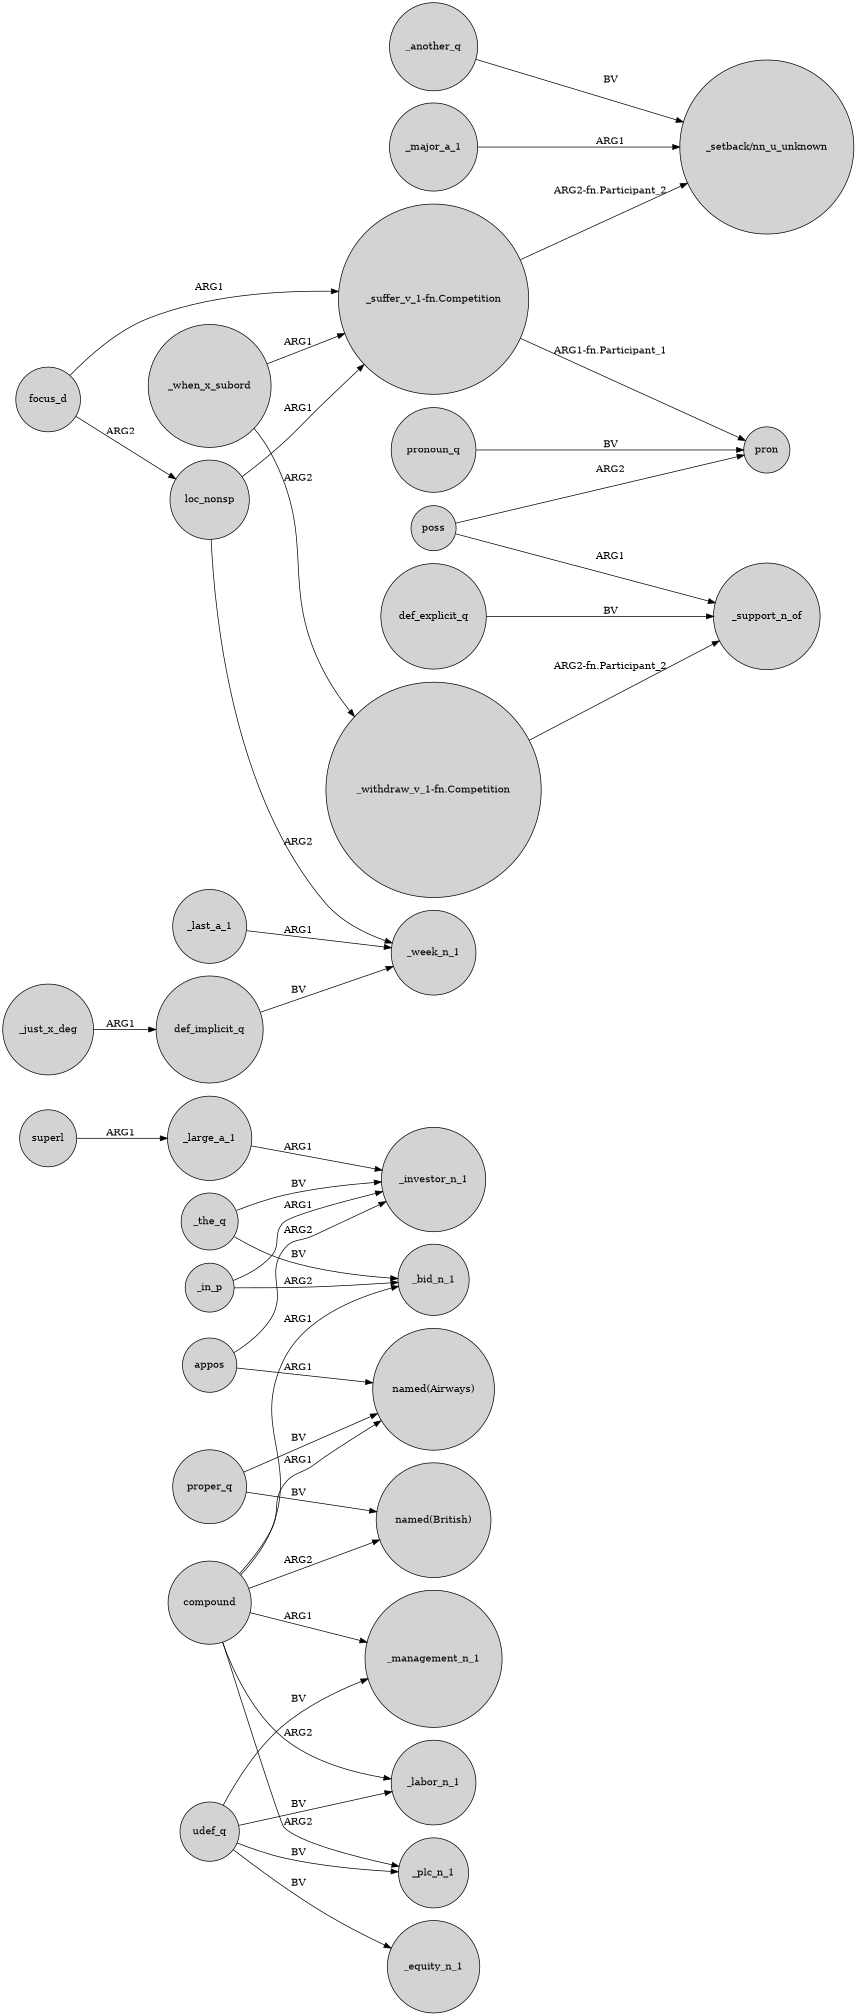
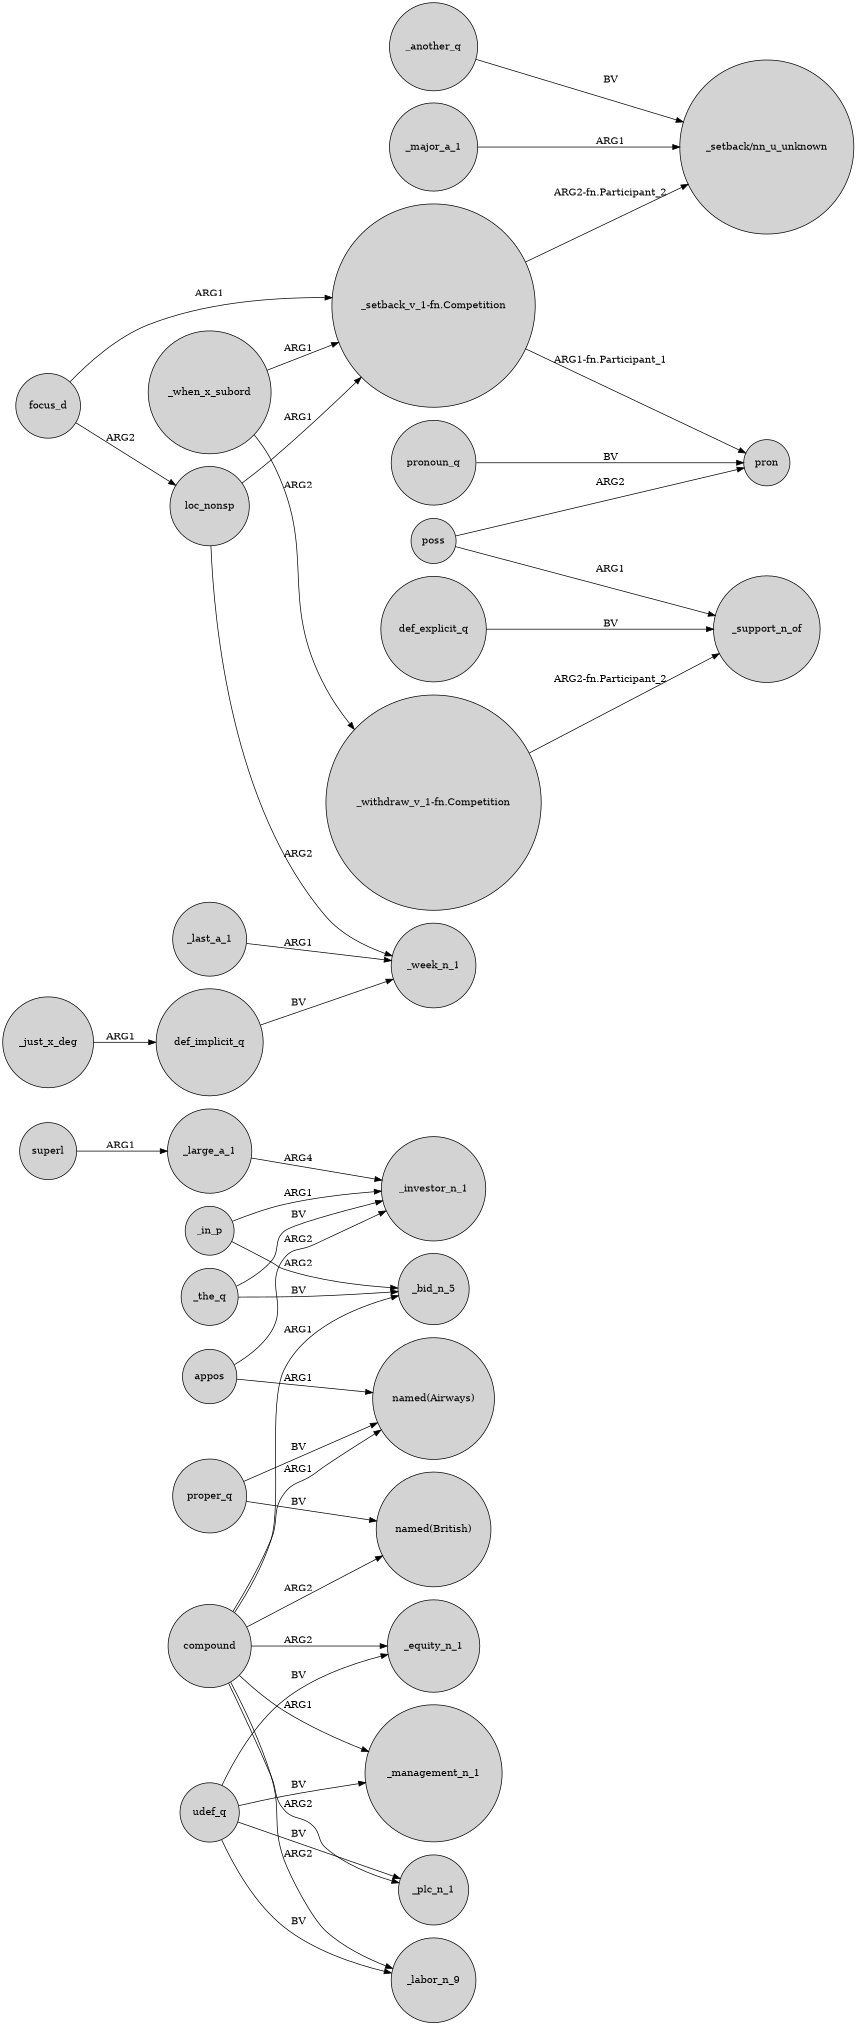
  digraph {
    rankdir=LR
    node [shape=circle style=filled]
    proper_q
    "named(British)"
    "named(Airways)"
    _the_q
    _investor_n_1
-   _bid_n_1
+   _bid_n_1 [label=_bid_n_5]
    _another_q
    "_setback/nn_u_unknown"
    focus_d
-   "_suffer_v_1-fn.Competition"
+   "_suffer_v_1-fn.Competition" [label="_setback_v_1-fn.Competition"]
    loc_nonsp
    pron
    _week_n_1
    compound
    _plc_n_1
    _equity_n_1
    _management_n_1
-   _labor_n_1
+   _labor_n_1 [label=_labor_n_9]
    def_explicit_q
    _support_n_of
    _major_a_1
    poss
    udef_q
    _just_x_deg
    def_implicit_q
    _in_p
    appos
    pronoun_q
    "_withdraw_v_1-fn.Competition"
    _large_a_1
    _when_x_subord
    _last_a_1
    superl
    proper_q -> "named(British)" [label=BV]
    proper_q -> "named(Airways)" [label=BV]
    _the_q -> _investor_n_1 [label=BV]
    _the_q -> _bid_n_1 [label=BV]
    _another_q -> "_setback/nn_u_unknown" [label=BV]
    focus_d -> "_suffer_v_1-fn.Competition" [label=ARG1]
    focus_d -> loc_nonsp [label=ARG2]
    "_suffer_v_1-fn.Competition" -> "_setback/nn_u_unknown" [label="ARG2-fn.Participant_2"]
    "_suffer_v_1-fn.Competition" -> pron [label="ARG1-fn.Participant_1"]
    loc_nonsp -> "_suffer_v_1-fn.Competition" [label=ARG1]
    loc_nonsp -> _week_n_1 [label=ARG2]
    compound -> "named(British)" [label=ARG2]
    compound -> "named(Airways)" [label=ARG1]
    compound -> _bid_n_1 [label=ARG1]
    compound -> _plc_n_1 [label=ARG2]
+   compound -> _equity_n_1 [label=ARG2]
    compound -> _management_n_1 [label=ARG1]
    compound -> _labor_n_1 [label=ARG2]
    def_explicit_q -> _support_n_of [label=BV]
    _major_a_1 -> "_setback/nn_u_unknown" [label=ARG1]
    poss -> pron [label=ARG2]
    poss -> _support_n_of [label=ARG1]
    udef_q -> _plc_n_1 [label=BV]
    udef_q -> _equity_n_1 [label=BV]
    udef_q -> _management_n_1 [label=BV]
    udef_q -> _labor_n_1 [label=BV]
    _just_x_deg -> def_implicit_q [label=ARG1]
    def_implicit_q -> _week_n_1 [label=BV]
    _in_p -> _investor_n_1 [label=ARG1]
    _in_p -> _bid_n_1 [label=ARG2]
    appos -> "named(Airways)" [label=ARG1]
    appos -> _investor_n_1 [label=ARG2]
    pronoun_q -> pron [label=BV]
    "_withdraw_v_1-fn.Competition" -> _support_n_of [label="ARG2-fn.Participant_2"]
-   _large_a_1 -> _investor_n_1 [label=ARG1]
+   _large_a_1 -> _investor_n_1 [label=ARG4]
    _when_x_subord -> "_suffer_v_1-fn.Competition" [label=ARG1]
    _when_x_subord -> "_withdraw_v_1-fn.Competition" [label=ARG2]
    _last_a_1 -> _week_n_1 [label=ARG1]
    superl -> _large_a_1 [label=ARG1]
  }
